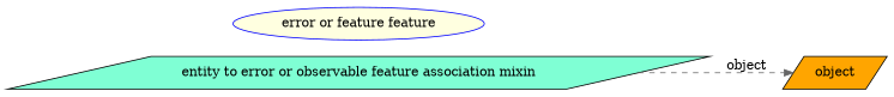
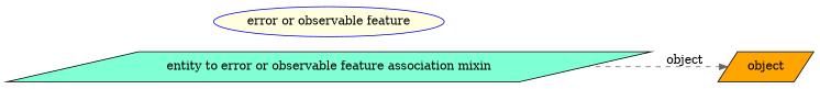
  digraph {
    rankdir=LR
    node [style=filled shape=parallelogram]
    n1 [height=0.5 label="entity to error or observable feature association mixin" width=7.3119 fillcolor=aquamarine]
    object [height=0.5 width=1.0832 fillcolor=orange]
-   n3 [color=blue height=0.5 label="error or feature feature" width=3.8274 fillcolor=lightyellow shape=ellipse]
+   n3 [color=blue height=0.5 label="error or observable feature" width=3.8274 fillcolor=lightyellow shape=ellipse]
    n1 -> object [color=gray40 label=object style=dashed]
  }
